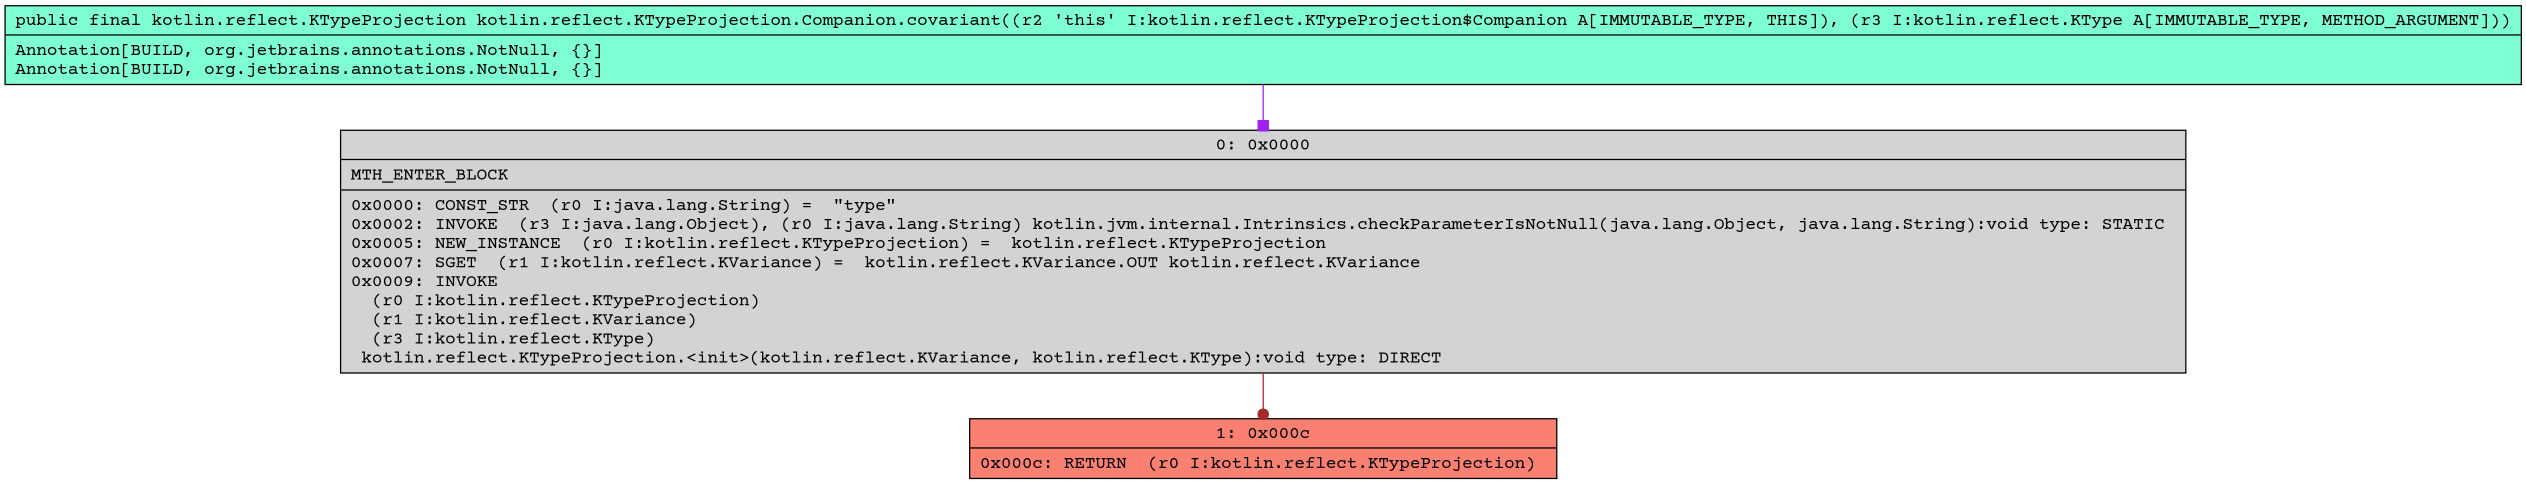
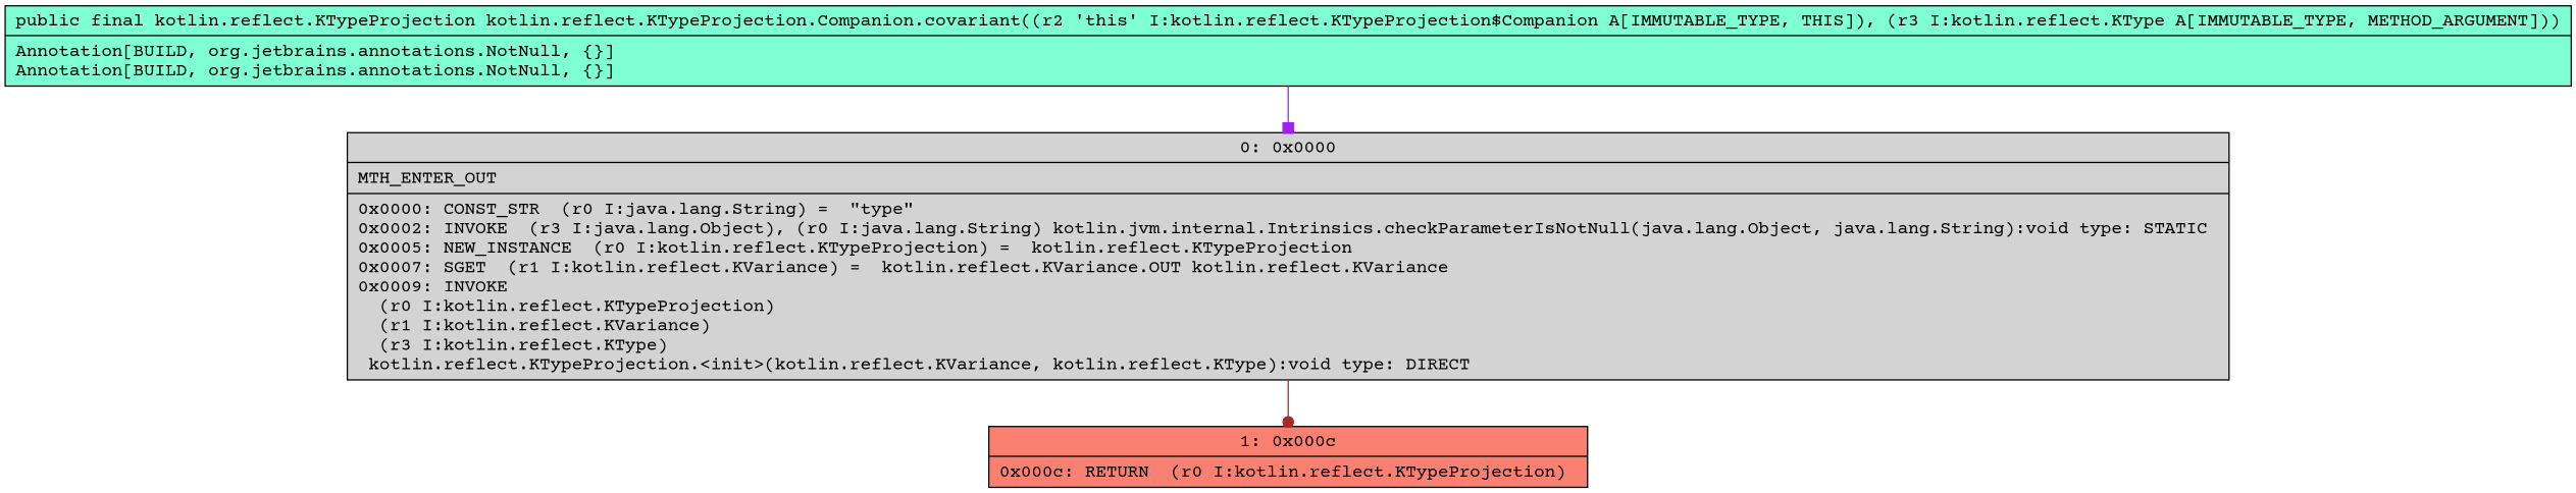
  digraph {
    fontname="Courier Prime"
    node [shape=record style=filled fontname="Courier Prime"]
    edge [fontname="Courier Prime"]
-   n1 [label="{0\:\ 0x0000|MTH_ENTER_BLOCK\l|0x0000: CONST_STR  (r0 I:java.lang.String) =  \"type\" \l0x0002: INVOKE  (r3 I:java.lang.Object), (r0 I:java.lang.String) kotlin.jvm.internal.Intrinsics.checkParameterIsNotNull(java.lang.Object, java.lang.String):void type: STATIC \l0x0005: NEW_INSTANCE  (r0 I:kotlin.reflect.KTypeProjection) =  kotlin.reflect.KTypeProjection \l0x0007: SGET  (r1 I:kotlin.reflect.KVariance) =  kotlin.reflect.KVariance.OUT kotlin.reflect.KVariance \l0x0009: INVOKE  \l  (r0 I:kotlin.reflect.KTypeProjection)\l  (r1 I:kotlin.reflect.KVariance)\l  (r3 I:kotlin.reflect.KType)\l kotlin.reflect.KTypeProjection.\<init\>(kotlin.reflect.KVariance, kotlin.reflect.KType):void type: DIRECT \l}" fillcolor=lightgrey]
+   n1 [label="{0\:\ 0x0000|MTH_ENTER_OUT\l|0x0000: CONST_STR  (r0 I:java.lang.String) =  \"type\" \l0x0002: INVOKE  (r3 I:java.lang.Object), (r0 I:java.lang.String) kotlin.jvm.internal.Intrinsics.checkParameterIsNotNull(java.lang.Object, java.lang.String):void type: STATIC \l0x0005: NEW_INSTANCE  (r0 I:kotlin.reflect.KTypeProjection) =  kotlin.reflect.KTypeProjection \l0x0007: SGET  (r1 I:kotlin.reflect.KVariance) =  kotlin.reflect.KVariance.OUT kotlin.reflect.KVariance \l0x0009: INVOKE  \l  (r0 I:kotlin.reflect.KTypeProjection)\l  (r1 I:kotlin.reflect.KVariance)\l  (r3 I:kotlin.reflect.KType)\l kotlin.reflect.KTypeProjection.\<init\>(kotlin.reflect.KVariance, kotlin.reflect.KType):void type: DIRECT \l}" fillcolor=lightgrey]
    n2 [label="{1\:\ 0x000c|0x000c: RETURN  (r0 I:kotlin.reflect.KTypeProjection) \l}" fillcolor=salmon]
    n3 [label="{public final kotlin.reflect.KTypeProjection kotlin.reflect.KTypeProjection.Companion.covariant((r2 'this' I:kotlin.reflect.KTypeProjection$Companion A[IMMUTABLE_TYPE, THIS]), (r3 I:kotlin.reflect.KType A[IMMUTABLE_TYPE, METHOD_ARGUMENT]))  | Annotation[BUILD, org.jetbrains.annotations.NotNull, \{\}]\lAnnotation[BUILD, org.jetbrains.annotations.NotNull, \{\}]\l}" fillcolor=aquamarine]
    n1 -> n2 [color=brown arrowhead=dot]
    n3 -> n1 [color=purple arrowhead=box]
  }
